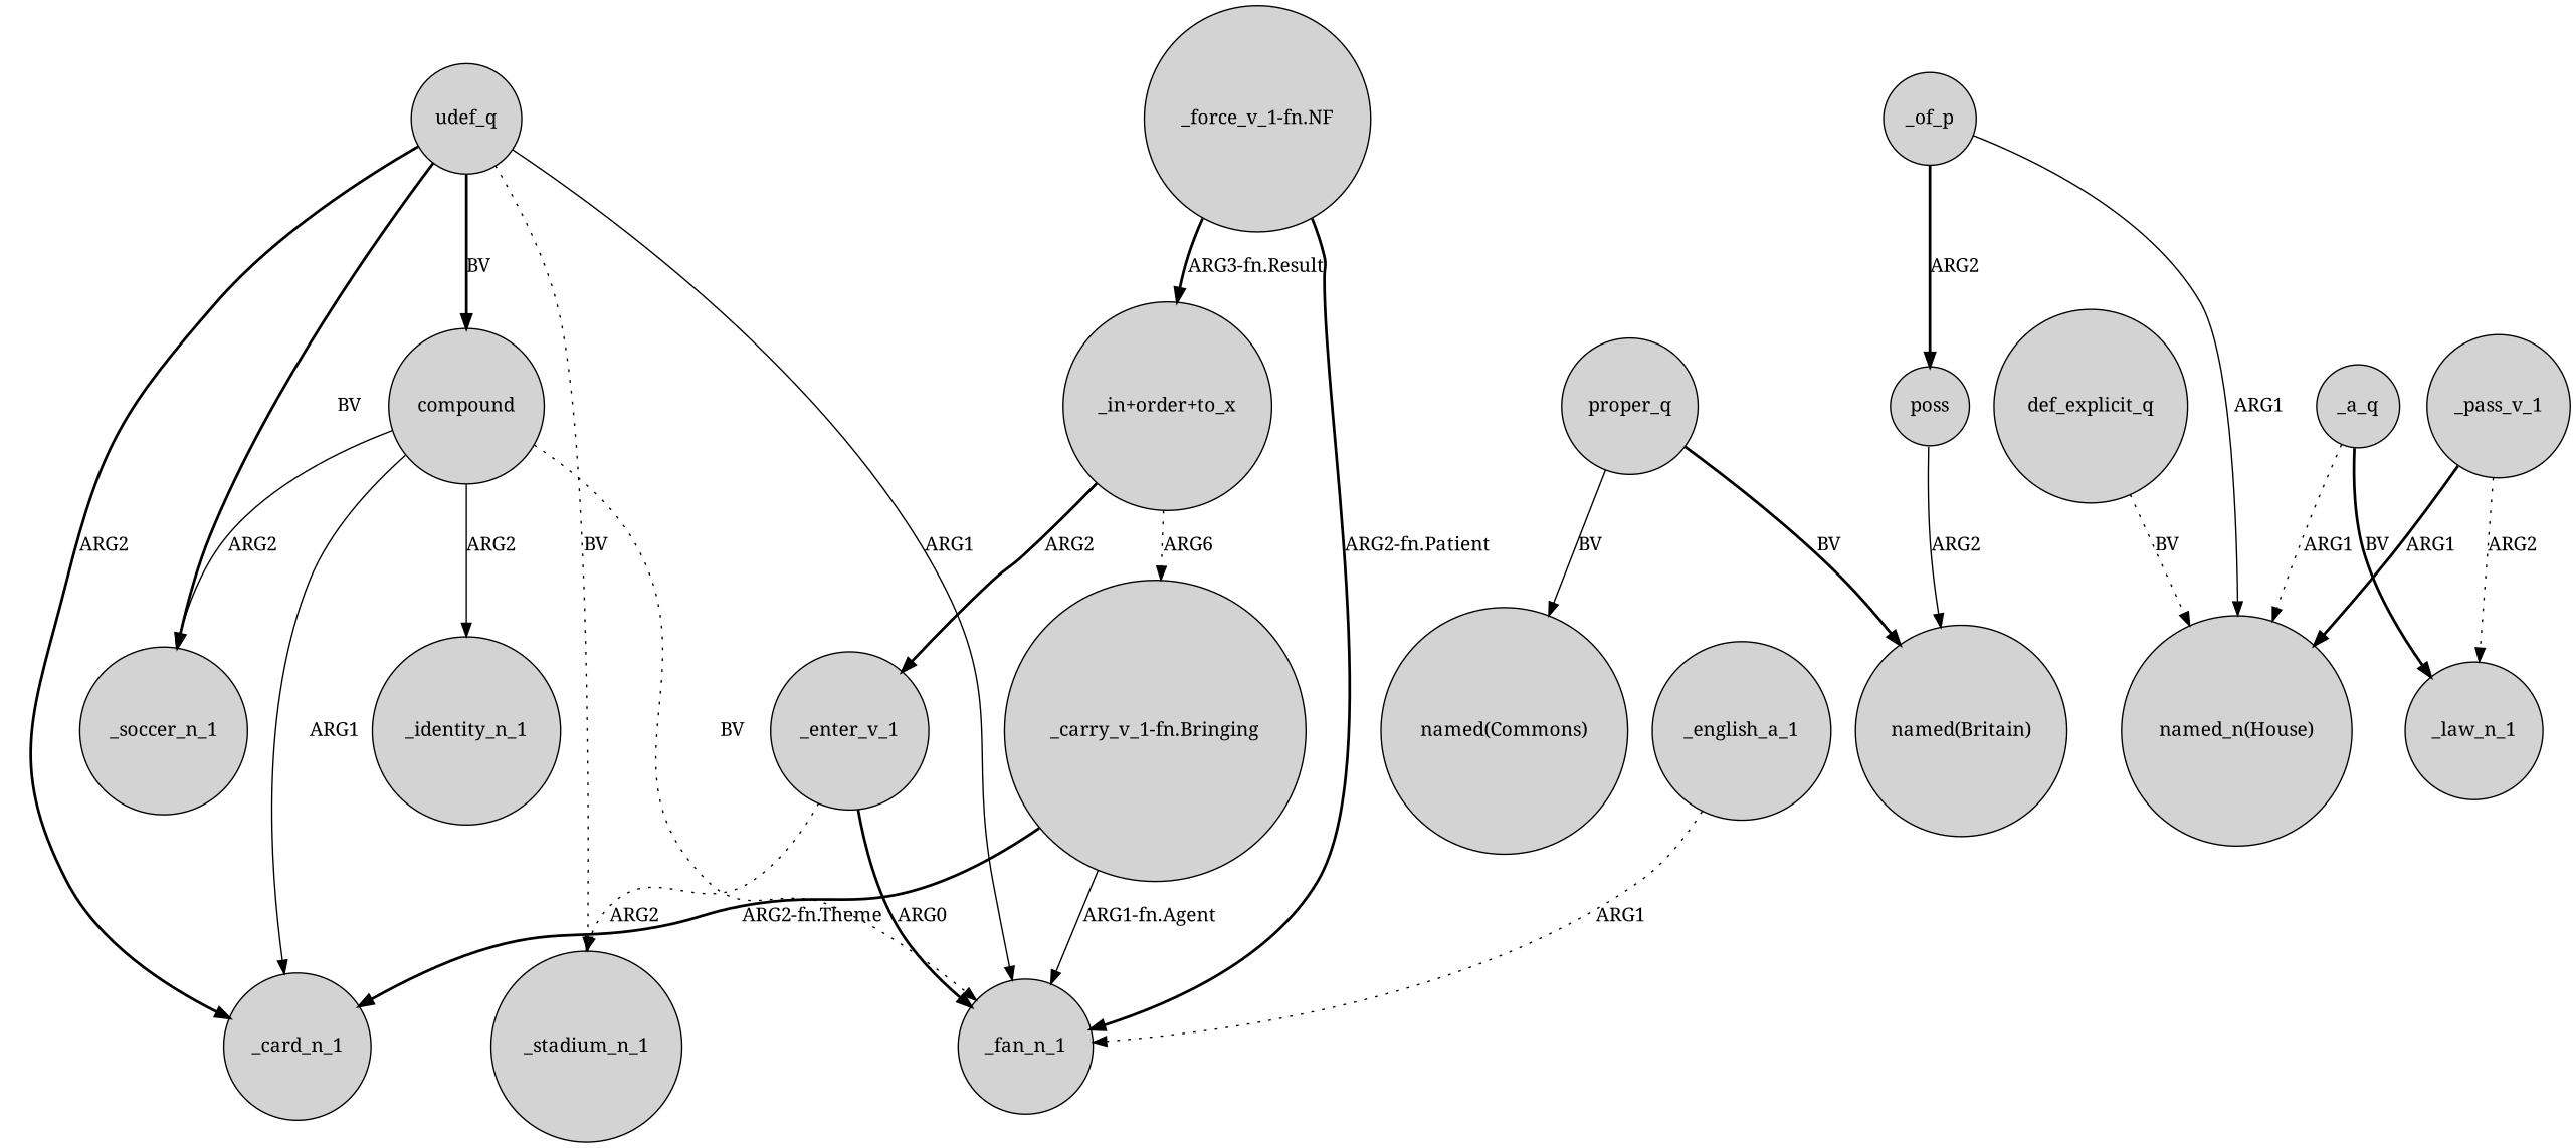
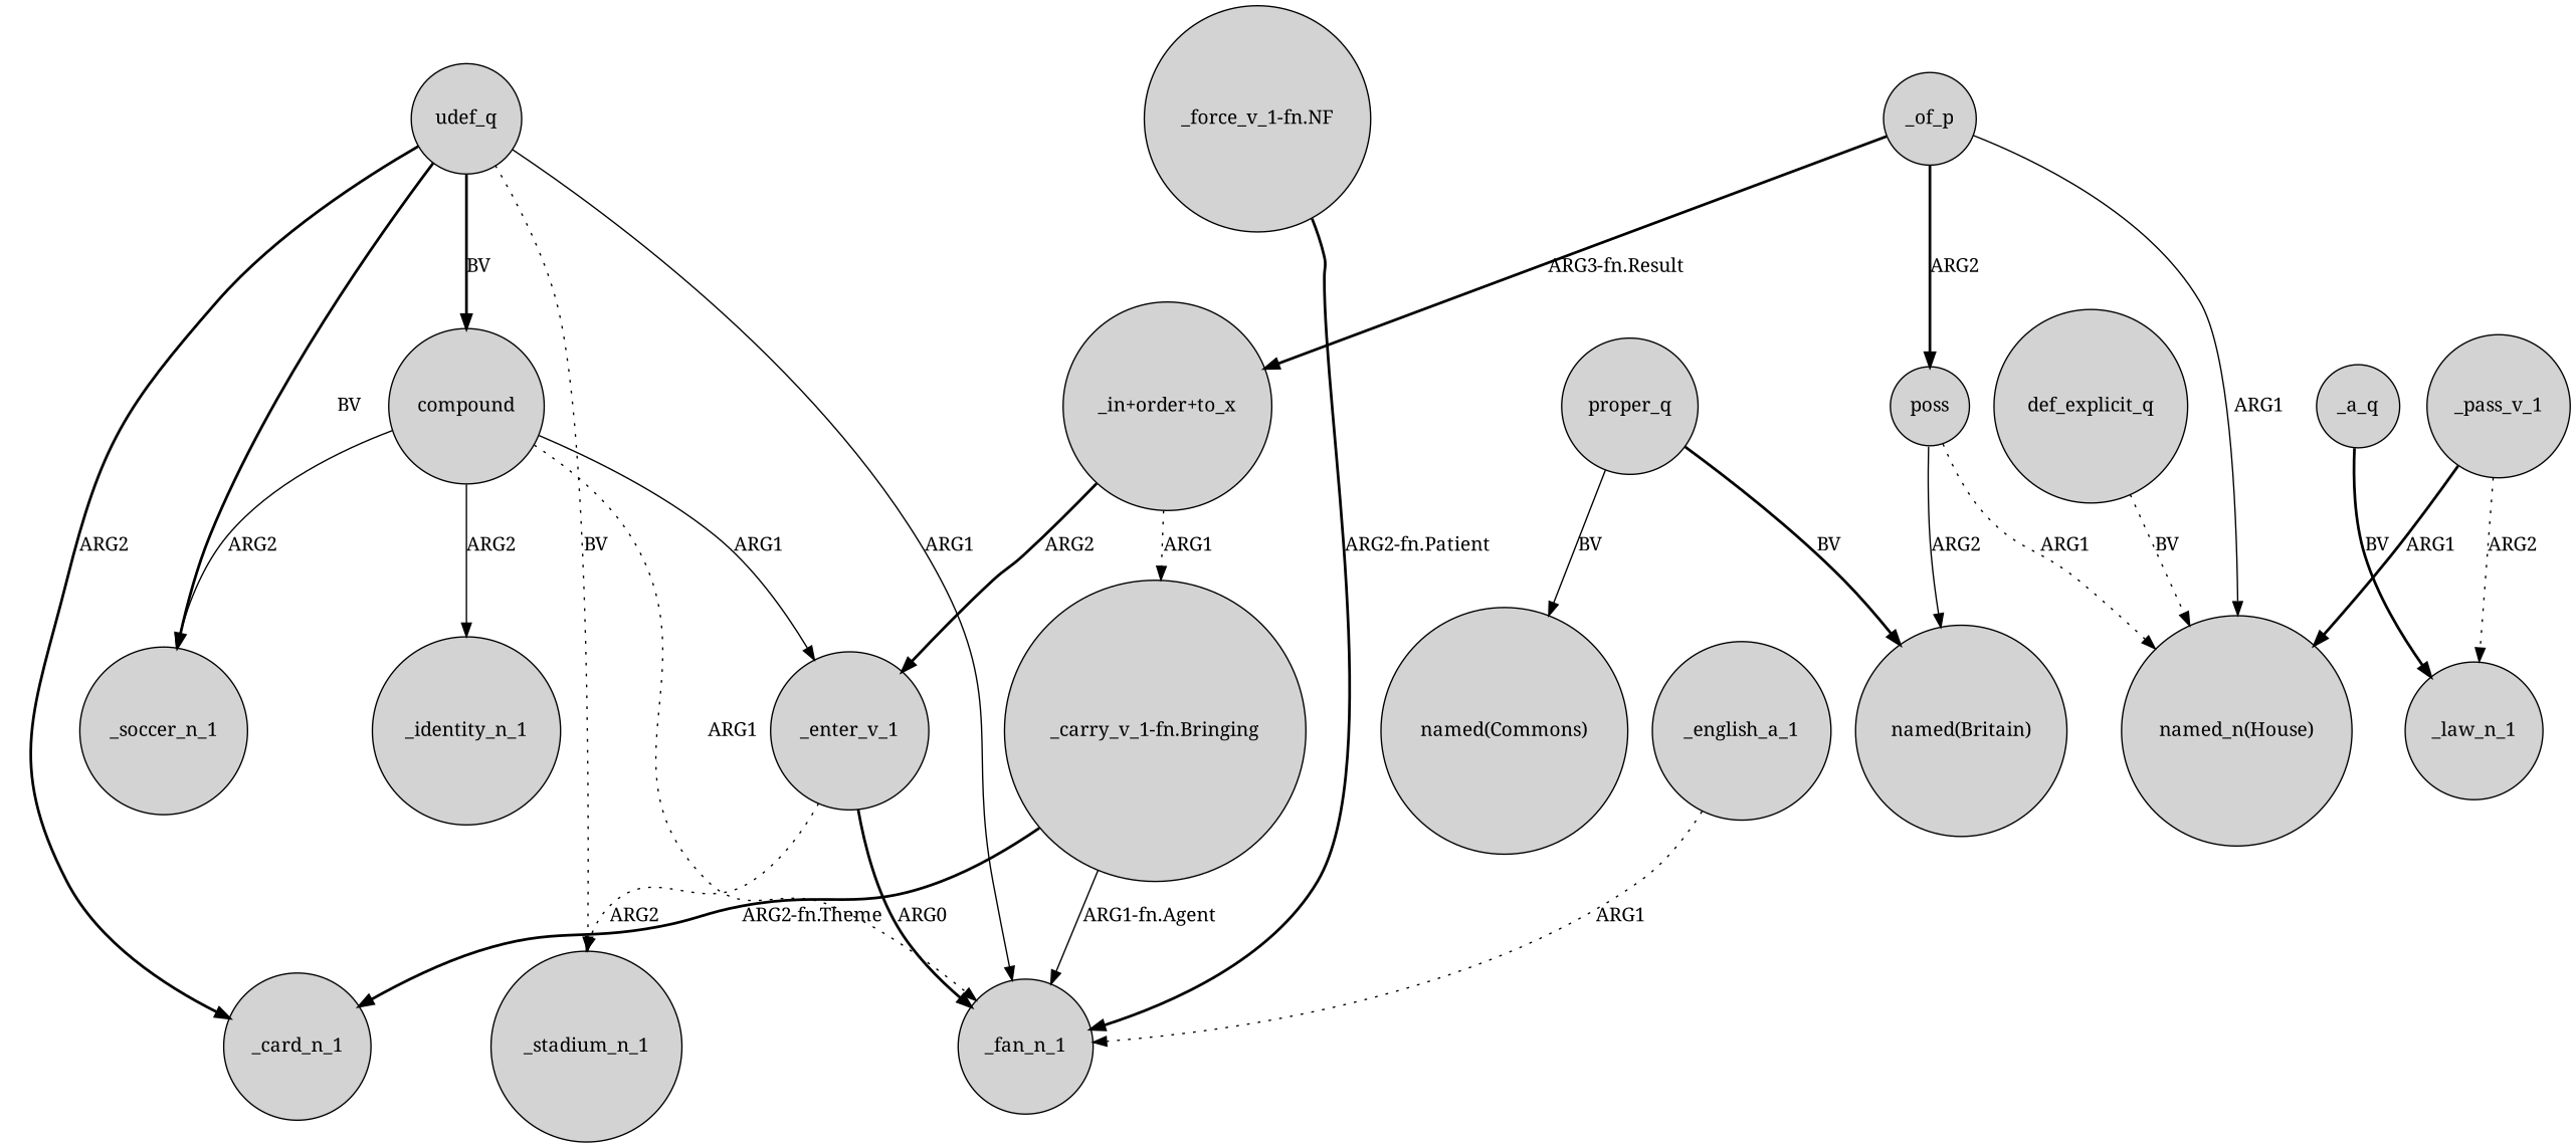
  digraph {
    fontname="Noto Serif"
    node [fontname="Noto Serif" shape=circle style=filled]
    edge [fontname="Noto Serif" style=bold]
    _enter_v_1
    _fan_n_1
    _stadium_n_1
    def_explicit_q
    "named_n(House)"
    "_in+order+to_x"
    "_carry_v_1-fn.Bringing"
    _card_n_1
    _of_p
    poss
    udef_q
    _soccer_n_1
    compound
    _english_a_1
    _pass_v_1
    _law_n_1
    _identity_n_1
    proper_q
    "named(Commons)"
    "named(Britain)"
    "_force_v_1-fn.NF"
    _a_q
    _enter_v_1 -> _fan_n_1 [label=ARG0]
    _enter_v_1 -> _stadium_n_1 [label=ARG2 style=dotted]
    def_explicit_q -> "named_n(House)" [label=BV style=dotted]
    "_in+order+to_x" -> _enter_v_1 [label=ARG2]
-   "_in+order+to_x" -> "_carry_v_1-fn.Bringing" [label=ARG6 style=dotted]
+   "_in+order+to_x" -> "_carry_v_1-fn.Bringing" [label=ARG1 style=dotted]
    "_carry_v_1-fn.Bringing" -> _fan_n_1 [label="ARG1-fn.Agent" style=solid]
    "_carry_v_1-fn.Bringing" -> _card_n_1 [label="ARG2-fn.Theme"]
    _of_p -> "named_n(House)" [label=ARG1 style=solid]
    _of_p -> poss [label=ARG2]
-   _a_q -> "named_n(House)" [label=ARG1 style=dotted]
+   poss -> "named_n(House)" [label=ARG1 style=dotted]
    poss -> "named(Britain)" [label=ARG2 style=solid]
    udef_q -> _fan_n_1 [label=ARG1 style=solid]
    udef_q -> _stadium_n_1 [label=BV style=dotted]
    udef_q -> _card_n_1 [label=ARG2]
    udef_q -> _soccer_n_1 [label=BV]
    udef_q -> compound [label=BV]
-   compound -> _fan_n_1 [label=BV style=dotted]
-   compound -> _card_n_1 [label=ARG1 style=solid]
+   compound -> _fan_n_1 [label=ARG1 style=dotted]
+   compound -> _enter_v_1 [label=ARG1 style=solid]
    compound -> _soccer_n_1 [label=ARG2 style=solid]
    compound -> _identity_n_1 [label=ARG2 style=solid]
    _english_a_1 -> _fan_n_1 [label=ARG1 style=dotted]
    _pass_v_1 -> "named_n(House)" [label=ARG1]
    _pass_v_1 -> _law_n_1 [label=ARG2 style=dotted]
    proper_q -> "named(Commons)" [label=BV style=solid]
    proper_q -> "named(Britain)" [label=BV]
    "_force_v_1-fn.NF" -> _fan_n_1 [label="ARG2-fn.Patient"]
-   "_force_v_1-fn.NF" -> "_in+order+to_x" [label="ARG3-fn.Result"]
+   _of_p -> "_in+order+to_x" [label="ARG3-fn.Result"]
    _a_q -> _law_n_1 [label=BV]
  }
